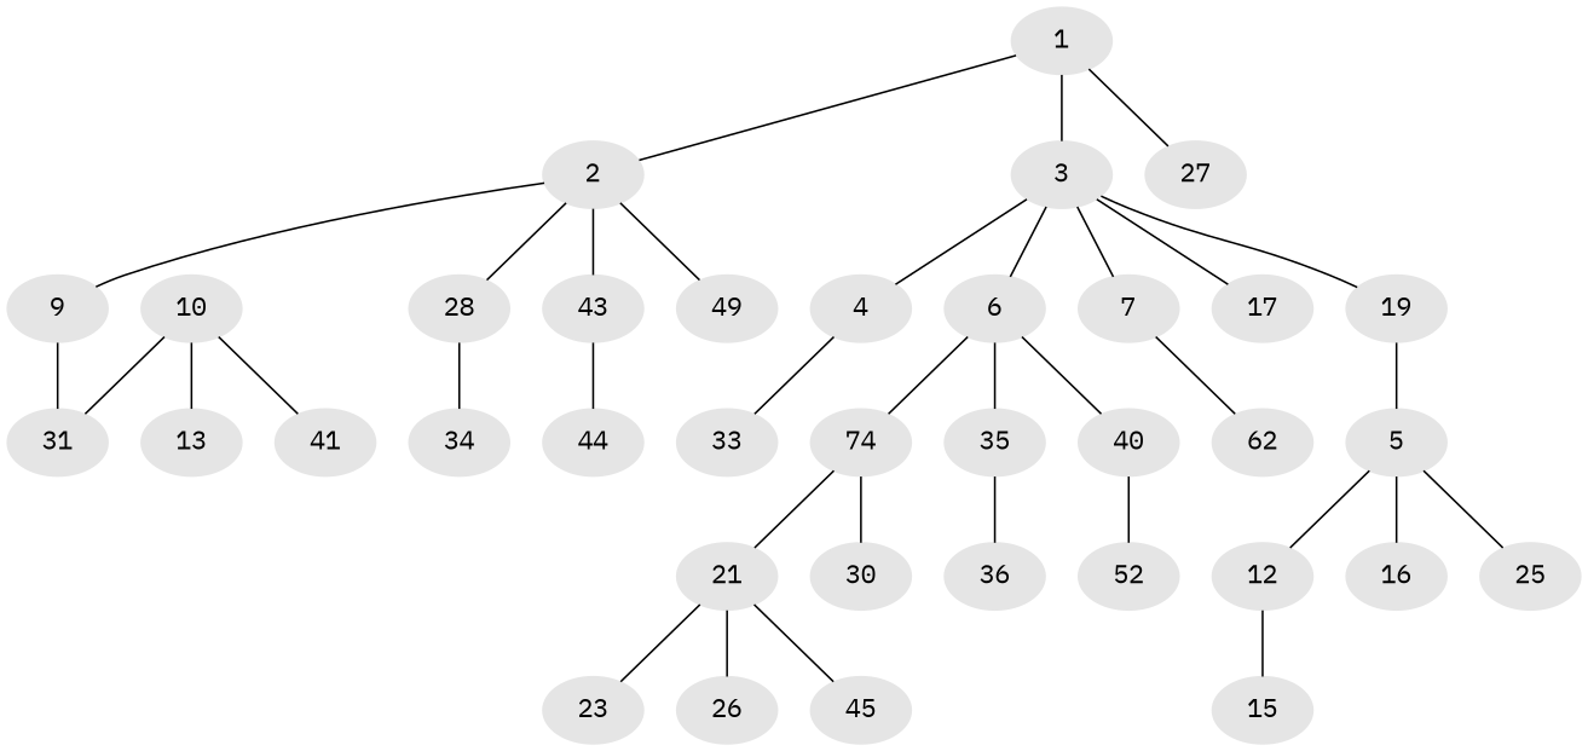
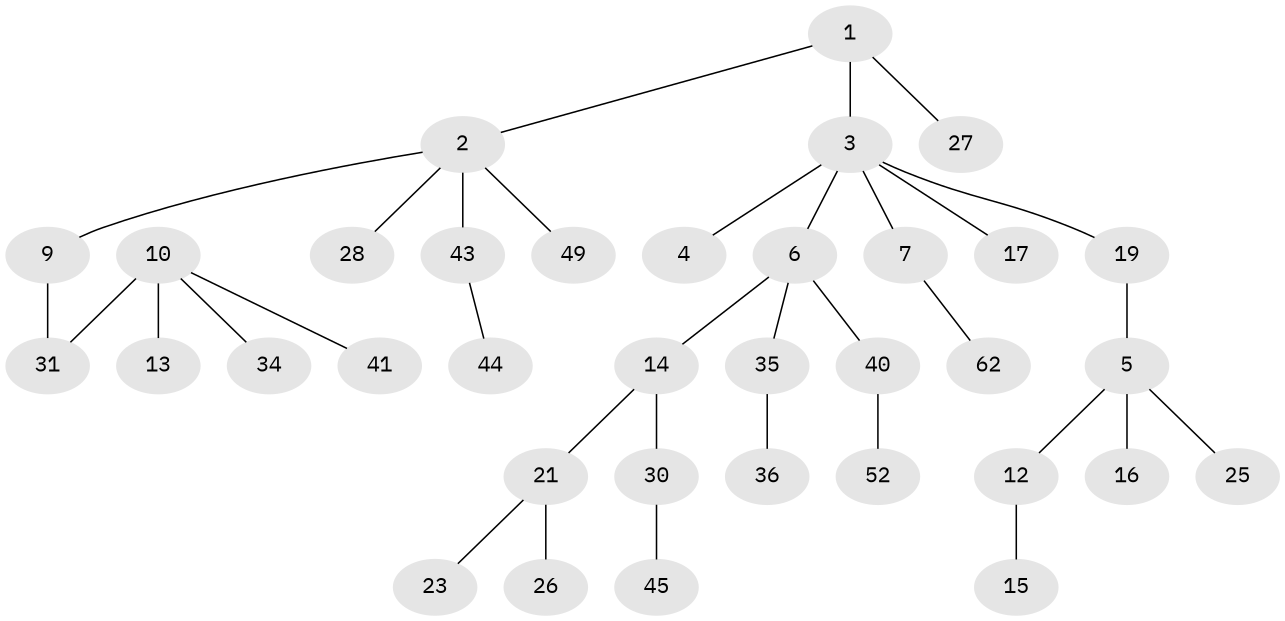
  graph {
    fontname="IBM Plex Mono"
    node [color=gray90 fontname="IBM Plex Mono" style=filled]
    edge [fontname="IBM Plex Mono"]
    1 [super="+37"]
    2 [super="+8"]
    3 [super="+11"]
    27 [super="+48"]
    9
    28
    43
    49
    4 [super="+21"]
    6 [super="+18"]
    7
    17
    19
    5 [super="+24"]
    12
    16
    25
    31
    44
-   33
-   14 [label=74]
+   14
    35
    40
    n24 [label=62 super="+50"]
    15 [super="+38"]
    n26 [label=21 super="+22"]
    30 [super="+47"]
    36
    52 [super="+53"]
    10 [super="+29"]
    13
    34 [super="+39"]
    41 [super="+51"]
    23 [super="+32"]
    26
    45 [super="+46"]
    1 -- 2
    1 -- 3
    1 -- 27
    2 -- 9
    2 -- 28
    2 -- 43
    2 -- 49
    3 -- 4
    3 -- 6
    3 -- 7
    3 -- 17
    3 -- 19
    9 -- 31
    43 -- 44
-   4 -- 33
    6 -- 14
    6 -- 35
    6 -- 40
    7 -- n24
    19 -- 5
    5 -- 12
    5 -- 16
    5 -- 25
    12 -- 15
    14 -- n26
    14 -- 30
    35 -- 36
    40 -- 52
    n26 -- 23
    n26 -- 26
-   n26 -- 45
+   30 -- 45
    10 -- 31
    10 -- 13
-   28 -- 34
+   10 -- 34
    10 -- 41
  }
